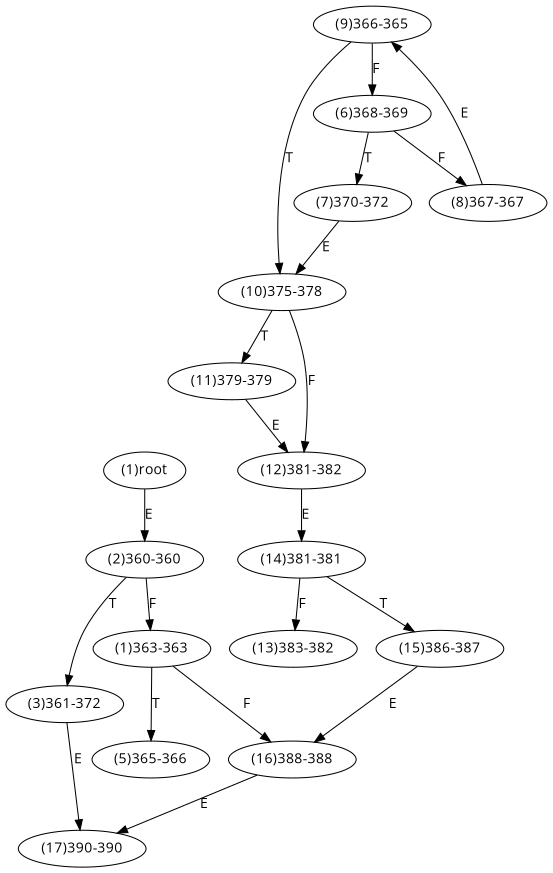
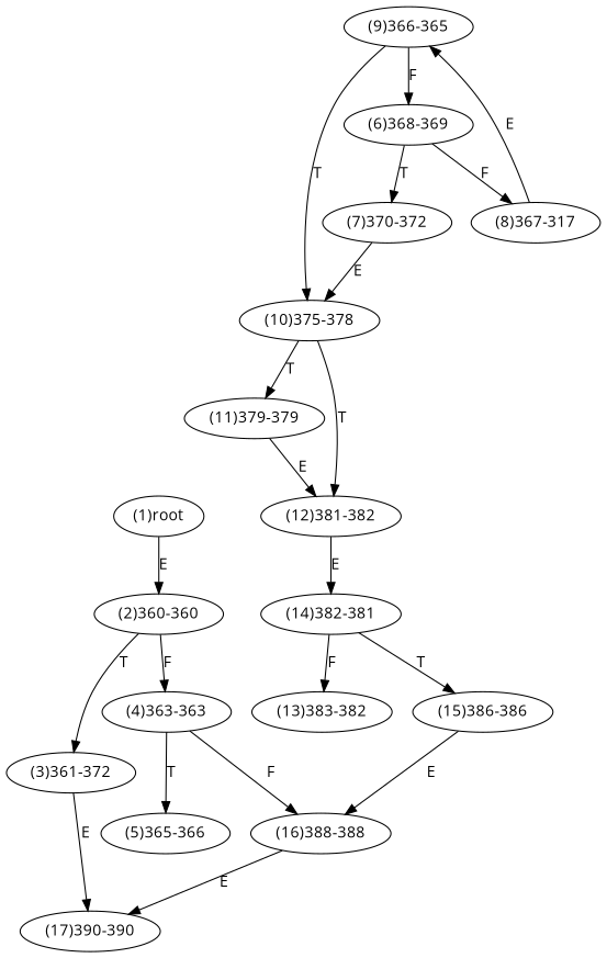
  digraph {
    fontname="Open Sans"
    node [fontname="Open Sans"]
    edge [fontname="Open Sans"]
    n1 [label="(1)root"]
    n2 [label="(2)360-360"]
    n3 [label="(3)361-372"]
-   n4 [label="(1)363-363"]
+   n4 [label="(4)363-363"]
    n5 [label="(17)390-390"]
    n6 [label="(5)365-366"]
    n7 [label="(16)388-388"]
    n8 [label="(9)366-365"]
    n9 [label="(6)368-369"]
    n10 [label="(10)375-378"]
    n11 [label="(7)370-372"]
-   n12 [label="(8)367-367"]
+   n12 [label="(8)367-317"]
    n13 [label="(11)379-379"]
    n14 [label="(12)381-382"]
-   n15 [label="(14)381-381"]
+   n15 [label="(14)382-381"]
    n16 [label="(13)383-382"]
-   n17 [label="(15)386-387"]
+   n17 [label="(15)386-386"]
    n1 -> n2 [label=E]
    n2 -> n3 [label=T]
    n2 -> n4 [label=F]
    n3 -> n5 [label=E]
    n4 -> n6 [label=T]
    n4 -> n7 [label=F]
    n7 -> n5 [label=E]
    n8 -> n9 [label=F]
    n8 -> n10 [label=T]
    n9 -> n11 [label=T]
    n9 -> n12 [label=F]
    n10 -> n13 [label=T]
-   n10 -> n14 [label=F]
+   n10 -> n14 [label=T]
    n11 -> n10 [label=E]
    n12 -> n8 [label=E]
    n13 -> n14 [label=E]
    n14 -> n15 [label=E]
    n15 -> n16 [label=F]
    n15 -> n17 [label=T]
    n17 -> n7 [label=E]
  }
